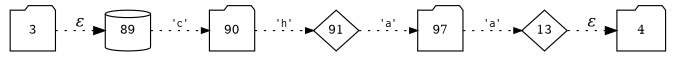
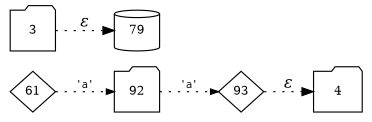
  digraph {
    rankdir=LR
    node [fixedsize=true fontsize=11 shape=folder peripheries=1]
    edge [fontname=Courier style=dotted arrowhead=normal arrowsize=.7 fontsize=11]
    n1 [label=4 width=.6 peripheries=""]
    n2 [label=3 width=.55]
-   n3 [label=89 shape=cylinder width=.55]
-   n4 [label=90 width=.55]
-   n5 [label=91 shape=diamond width=.55]
-   n6 [label=97 width=.55]
-   n7 [label=13 shape=diamond width=.55]
+   n3 [label=79 shape=cylinder width=.55]
+   n5 [label=61 shape=diamond width=.55]
+   n6 [label=92 width=.55]
+   n7 [label=93 shape=diamond width=.55]
    n2 -> n3 [fontname="Times-Italic" label="&epsilon;" arrowhead="" arrowsize="" fontsize=""]
-   n3 -> n4 [label="'c'"]
-   n4 -> n5 [label="'h'"]
    n5 -> n6 [label="'a'"]
    n6 -> n7 [label="'a'"]
    n7 -> n1 [fontname="Times-Italic" label="&epsilon;" arrowhead="" arrowsize="" fontsize=""]
  }
